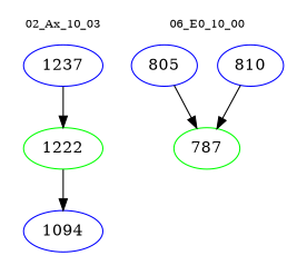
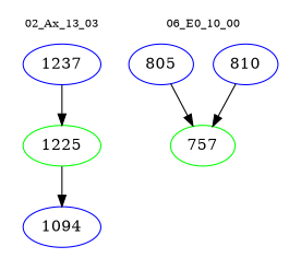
  digraph {
    node [color=blue]
    edge [color=black]
    n1 [label=1237]
-   n2 [color=green label=1222]
+   n2 [color=green label=1225]
    n3 [label=1094]
    n4 [label=810]
-   n5 [color=green label=787]
+   n5 [color=green label=757]
    n6 [label=805]
    subgraph cluster_1 {
      color=white
      fontsize=10
-     label="02_Ax_10_03"
+     label="02_Ax_13_03"
      n1
      n2
      n3
    }
    subgraph cluster_2 {
      color=white
      fontsize=10
      label="06_E0_10_00"
      n4
      n5
      n6
    }
    n1 -> n2
    n2 -> n3
    n4 -> n5
    n6 -> n5
  }
